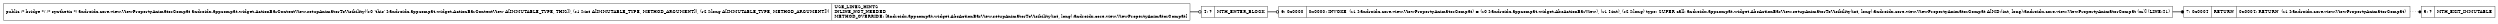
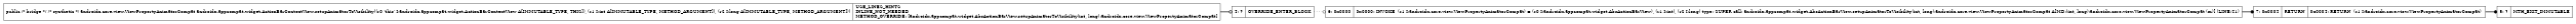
  digraph {
    rankdir=LR
    node [shape=record]
    edge [arrowhead=odot style=dotted]
-   n1 [label="{4\:\ ?|MTH_ENTER_BLOCK\l}"]
+   n1 [label="{4\:\ ?|OVERRIDE_ENTER_BLOCK\l}"]
    n2 [label="{6\:\ 0x0000|0x0000: INVOKE  (r1 I:androidx.core.view.ViewPropertyAnimatorCompat) = (r0 I:androidx.appcompat.widget.AbsActionBarView), (r1 I:int), (r2 I:long) type: SUPER call: androidx.appcompat.widget.AbsActionBarView.setupAnimatorToVisibility(int, long):androidx.core.view.ViewPropertyAnimatorCompat A[MD:(int, long):androidx.core.view.ViewPropertyAnimatorCompat (m)] (LINE:41)\l}"]
    n3 [label="{7\:\ 0x0004|RETURN\l|0x0004: RETURN  (r1 I:androidx.core.view.ViewPropertyAnimatorCompat) \l}"]
    n4 [label="{5\:\ ?|MTH_EXIT_IMMUTABLE\l}"]
    n5 [label="{public \/* bridge *\/ \/* synthetic *\/ androidx.core.view.ViewPropertyAnimatorCompat androidx.appcompat.widget.ActionBarContextView.setupAnimatorToVisibility((r0 'this' I:androidx.appcompat.widget.ActionBarContextView A[IMMUTABLE_TYPE, THIS]), (r1 I:int A[IMMUTABLE_TYPE, METHOD_ARGUMENT]), (r2 I:long A[IMMUTABLE_TYPE, METHOD_ARGUMENT]))  | USE_LINES_HINTS\lINLINE_NOT_NEEDED\lMETHOD_OVERRIDE: [androidx.appcompat.widget.AbsActionBarView.setupAnimatorToVisibility(int, long):androidx.core.view.ViewPropertyAnimatorCompat]\l}"]
-   n1 -> n2 [style=bold]
+   n1 -> n2
    n2 -> n3 [arrowhead=dot style=bold]
-   n3 -> n4 [arrowhead=dot]
+   n3 -> n4 [arrowhead=dot style=bold]
    n5 -> n1 [style=bold]
  }
